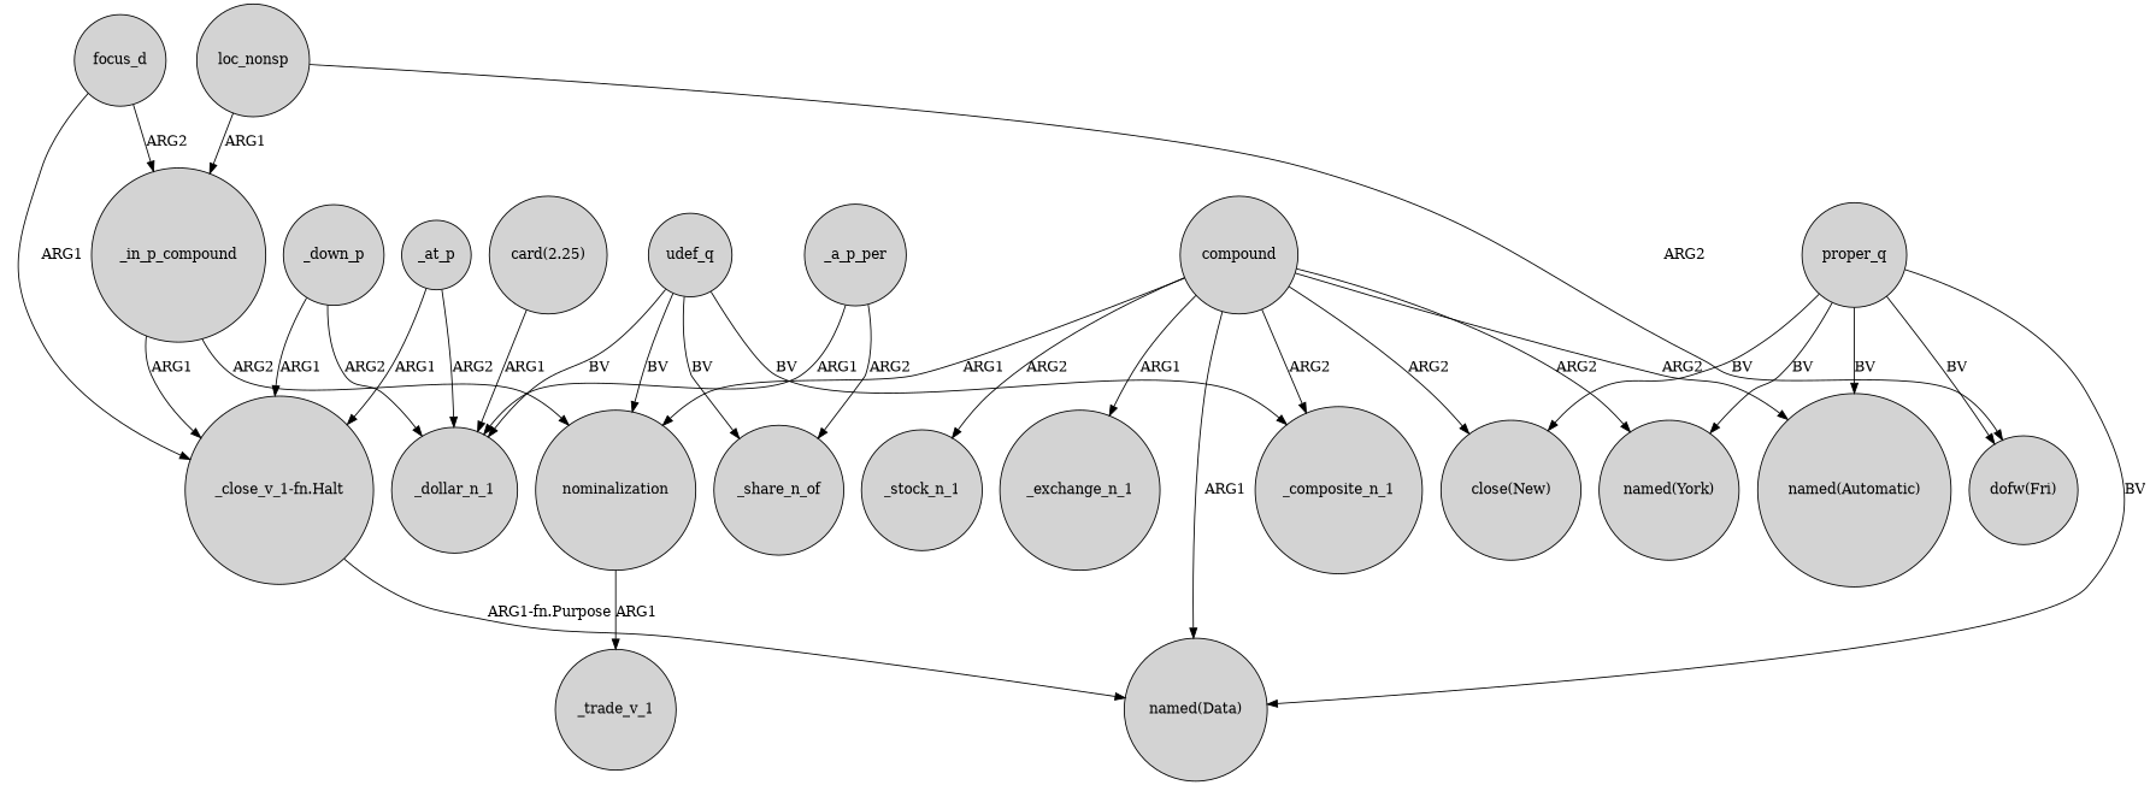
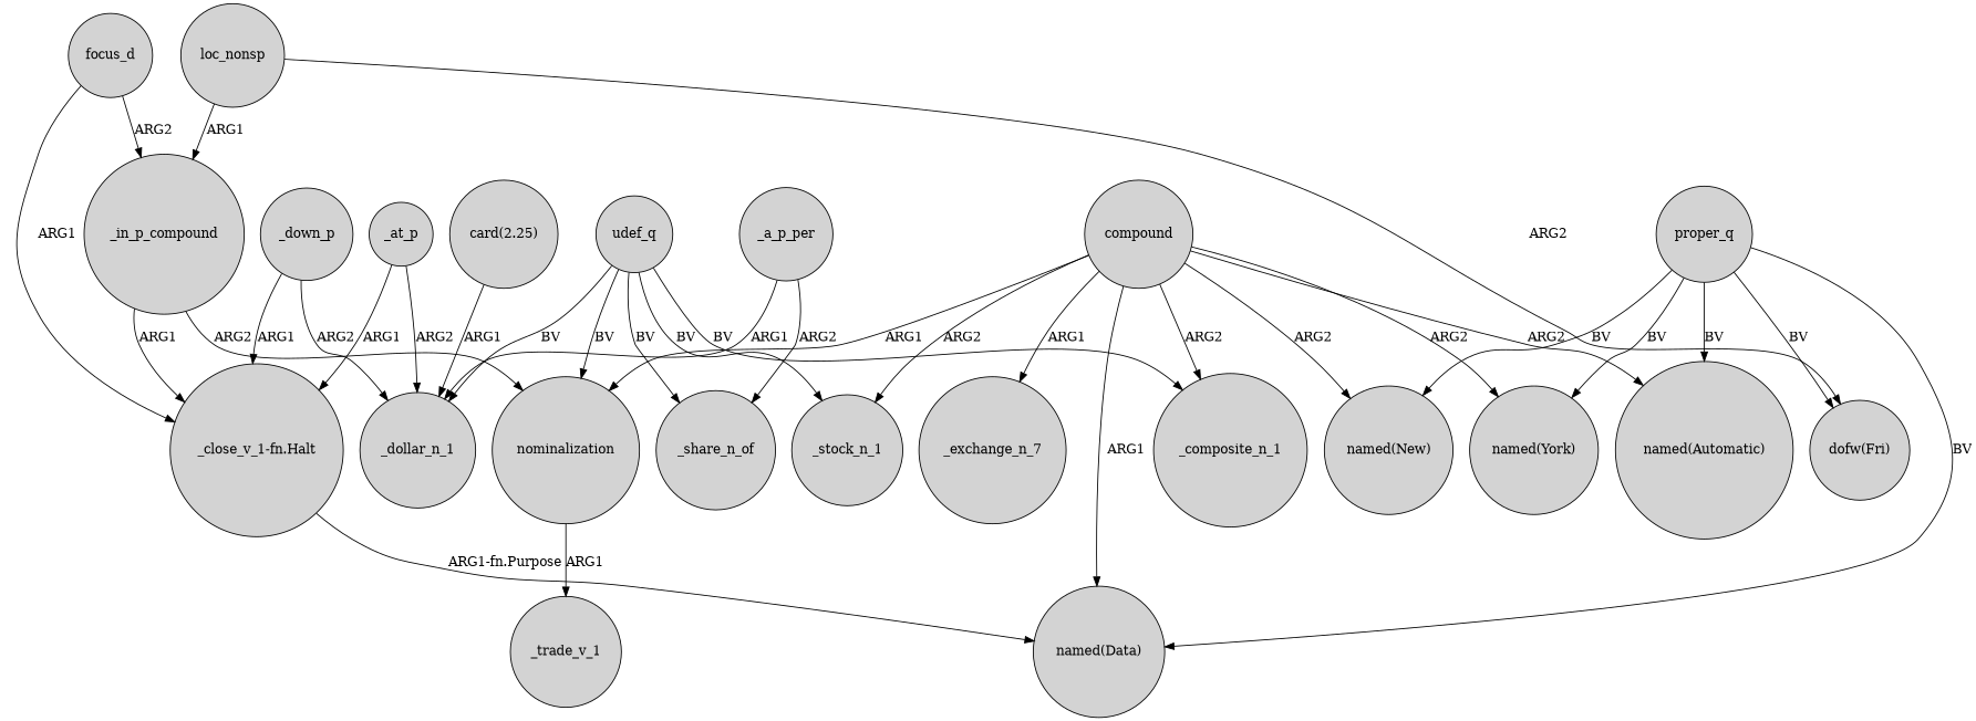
  digraph {
    node [shape=circle style=filled]
    n1 [label=_in_p_compound]
    nominalization
    "_close_v_1-fn.Halt"
    _trade_v_1
    "named(Data)"
    focus_d
    proper_q
    "dofw(Fri)"
-   "named(New)" [label="close(New)"]
+   "named(New)"
    "named(Automatic)"
    "named(York)"
    "card(2.25)"
    _dollar_n_1
    _down_p
    compound
-   _exchange_n_1
+   _exchange_n_1 [label=_exchange_n_7]
    _stock_n_1
    _composite_n_1
    loc_nonsp
    udef_q
    _share_n_of
    _at_p
    _a_p_per
    n1 -> nominalization [label=ARG2]
    n1 -> "_close_v_1-fn.Halt" [label=ARG1]
    nominalization -> _trade_v_1 [label=ARG1]
    "_close_v_1-fn.Halt" -> "named(Data)" [label="ARG1-fn.Purpose"]
    focus_d -> n1 [label=ARG2]
    focus_d -> "_close_v_1-fn.Halt" [label=ARG1]
    proper_q -> "named(Data)" [label=BV]
    proper_q -> "dofw(Fri)" [label=BV]
    proper_q -> "named(New)" [label=BV]
    proper_q -> "named(Automatic)" [label=BV]
    proper_q -> "named(York)" [label=BV]
    "card(2.25)" -> _dollar_n_1 [label=ARG1]
    _down_p -> "_close_v_1-fn.Halt" [label=ARG1]
    _down_p -> _dollar_n_1 [label=ARG2]
    compound -> nominalization [label=ARG1]
    compound -> "named(Data)" [label=ARG1]
    compound -> "named(New)" [label=ARG2]
    compound -> "named(Automatic)" [label=ARG2]
    compound -> "named(York)" [label=ARG2]
    compound -> _exchange_n_1 [label=ARG1]
    compound -> _stock_n_1 [label=ARG2]
    compound -> _composite_n_1 [label=ARG2]
    loc_nonsp -> n1 [label=ARG1]
    loc_nonsp -> "dofw(Fri)" [label=ARG2]
    udef_q -> nominalization [label=BV]
    udef_q -> _dollar_n_1 [label=BV]
+   udef_q -> _stock_n_1 [label=BV]
    udef_q -> _composite_n_1 [label=BV]
    udef_q -> _share_n_of [label=BV]
    _at_p -> "_close_v_1-fn.Halt" [label=ARG1]
    _at_p -> _dollar_n_1 [label=ARG2]
    _a_p_per -> _dollar_n_1 [label=ARG1]
    _a_p_per -> _share_n_of [label=ARG2]
  }
